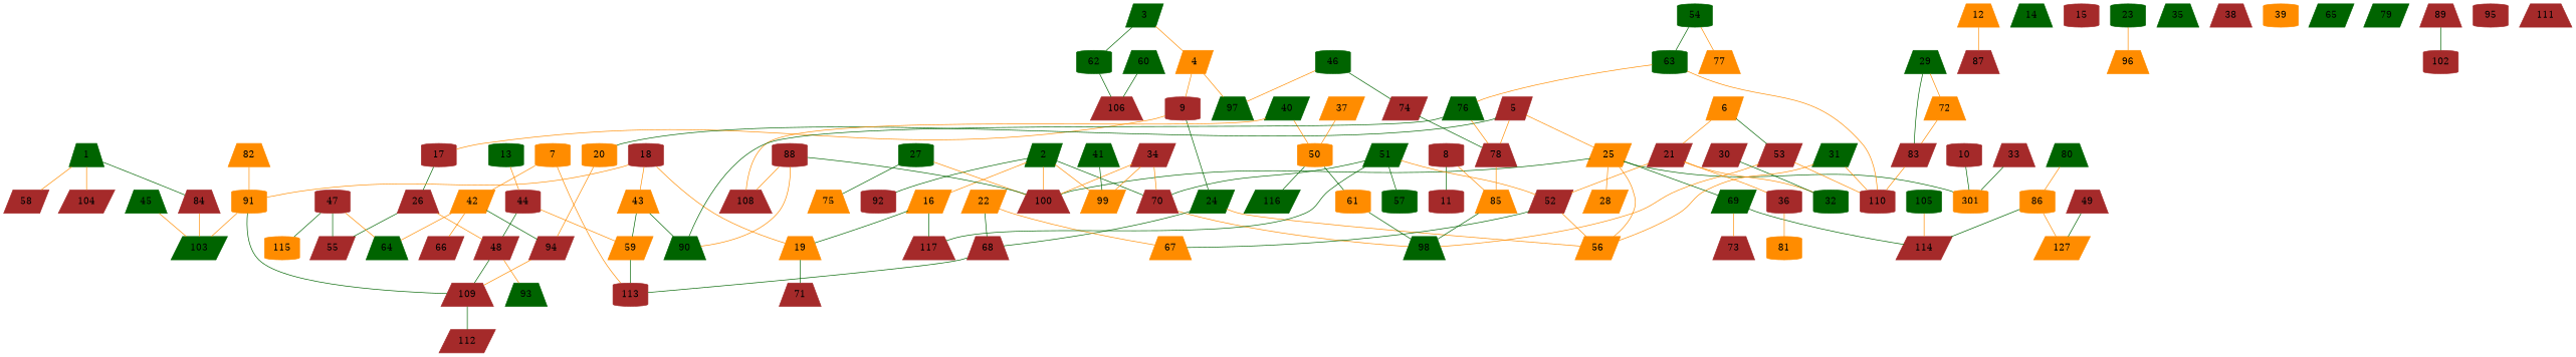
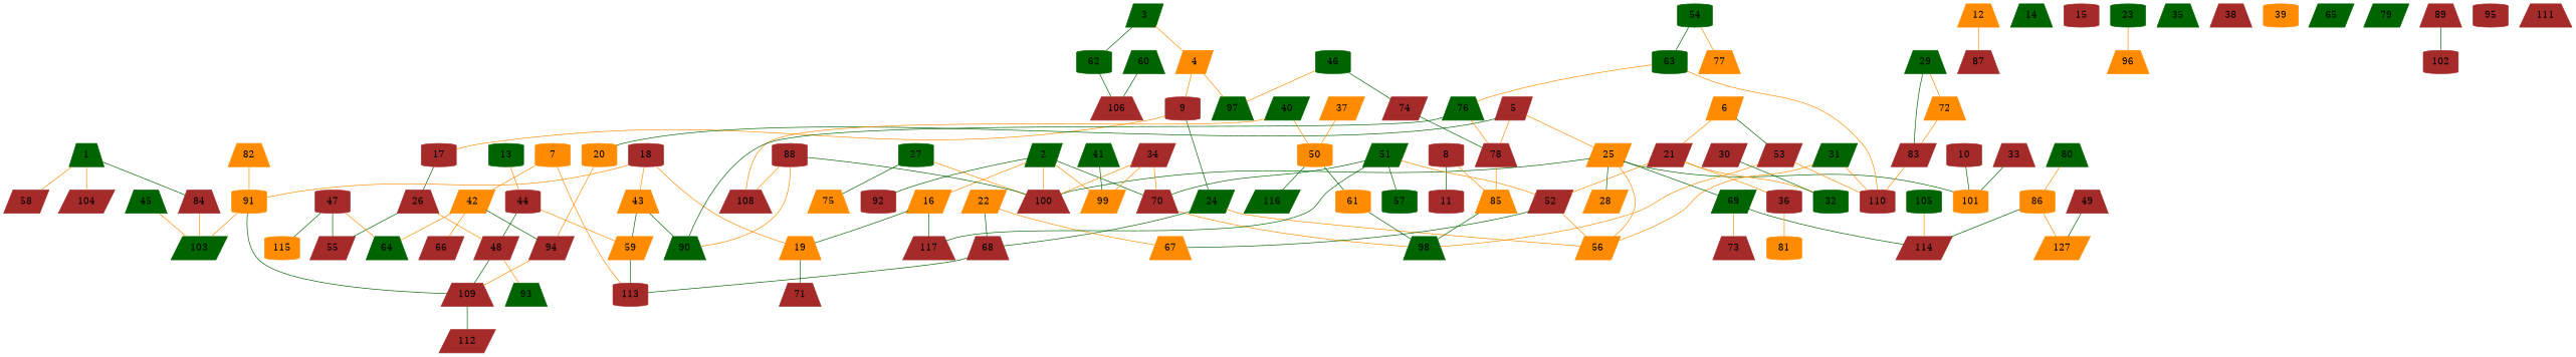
  graph {
    node [color=brown shape=trapezium style=filled]
    edge [color=darkorange]
    1 [color=darkgreen]
    58 [shape=parallelogram]
    84
    104 [shape=parallelogram]
    103 [color=darkgreen shape=parallelogram]
    2 [color=darkgreen shape=parallelogram]
    16 [color=darkorange shape=parallelogram]
    70
    92 [shape=cylinder]
    99 [color=darkorange shape=parallelogram]
    100
    19 [color=darkorange]
    117
    98 [color=darkgreen]
    3 [color=darkgreen shape=parallelogram]
    4 [color=darkorange shape=parallelogram]
    62 [color=darkgreen shape=cylinder]
    9 [shape=cylinder]
    97 [color=darkgreen]
    106
    17 [shape=cylinder]
    24 [color=darkgreen shape=parallelogram]
    5 [shape=parallelogram]
    20 [color=darkorange shape=cylinder]
    25 [color=darkorange shape=parallelogram]
    78
    94 [shape=parallelogram]
-   101 [color=darkorange shape=cylinder label=301]
+   101 [color=darkorange shape=cylinder]
    56 [color=darkorange shape=parallelogram]
    28 [color=darkorange shape=parallelogram]
    69 [color=darkgreen shape=parallelogram]
    85 [color=darkorange]
    6 [color=darkorange shape=parallelogram]
    21 [shape=parallelogram]
    53 [shape=parallelogram]
    32 [color=darkgreen shape=cylinder]
    36 [shape=cylinder]
    52 [shape=parallelogram]
    110 [shape=cylinder]
    7 [color=darkorange shape=cylinder]
    42 [color=darkorange shape=parallelogram]
    113 [shape=cylinder]
    64 [color=darkgreen]
    66 [shape=parallelogram]
    8 [shape=cylinder]
    11 [shape=cylinder]
    26
    68
    10 [shape=cylinder]
    12 [color=darkorange]
    87
    13 [color=darkgreen shape=cylinder]
    44 [shape=cylinder]
    48 [shape=parallelogram]
    59 [color=darkorange shape=parallelogram]
    14 [color=darkgreen]
    15 [shape=cylinder]
    71
    55 [shape=parallelogram]
    18 [shape=cylinder]
    43 [color=darkorange]
    91 [color=darkorange shape=cylinder]
    90 [color=darkgreen]
    109
    81 [color=darkorange shape=cylinder]
    67 [color=darkorange]
    22 [color=darkorange shape=parallelogram]
    23 [color=darkgreen shape=cylinder]
    96 [color=darkorange]
    61 [color=darkorange shape=cylinder]
    73
    114 [shape=parallelogram]
    93 [color=darkgreen]
    27 [color=darkgreen shape=cylinder]
    75 [color=darkorange]
    29 [color=darkgreen]
    72 [color=darkorange]
    83 [shape=parallelogram]
    30 [shape=parallelogram]
    31 [color=darkgreen shape=parallelogram]
    33
    34 [shape=parallelogram]
    35 [color=darkgreen]
    37 [color=darkorange shape=parallelogram]
    50 [color=darkorange shape=cylinder]
    116 [color=darkgreen shape=parallelogram]
    38
    39 [color=darkorange shape=cylinder]
    40 [color=darkgreen shape=parallelogram]
    108
    41 [color=darkgreen]
    45 [color=darkgreen]
    46 [color=darkgreen shape=cylinder]
    74 [shape=parallelogram]
    47 [shape=cylinder]
    115 [color=darkorange shape=cylinder]
    112 [shape=parallelogram]
    n98 [color=darkorange label=127 shape=parallelogram]
    49
    51 [color=darkgreen shape=parallelogram]
    57 [color=darkgreen shape=cylinder]
    54 [color=darkgreen shape=cylinder]
    63 [color=darkgreen shape=cylinder]
    77 [color=darkorange]
    76 [color=darkgreen]
    60 [color=darkgreen]
    65 [color=darkgreen shape=parallelogram]
    79 [color=darkgreen shape=parallelogram]
    80 [color=darkgreen]
    86 [color=darkorange shape=cylinder]
    82 [color=darkorange]
    88 [shape=cylinder]
    102 [shape=cylinder]
    89
    95 [shape=cylinder]
    105 [color=darkgreen shape=cylinder]
    111
    1 -- 58
    1 -- 84 [color=darkgreen]
    1 -- 104
    84 -- 103
    2 -- 16
    2 -- 70 [color=darkgreen]
    2 -- 92 [color=darkgreen]
    2 -- 99
    2 -- 100
    16 -- 19 [color=darkgreen]
    16 -- 117 [color=darkgreen]
    70 -- 98
    19 -- 71 [color=darkgreen]
    3 -- 4
    3 -- 62 [color=darkgreen]
    4 -- 9
    4 -- 97
    62 -- 106 [color=darkgreen]
    9 -- 17
    9 -- 24 [color=darkgreen]
    17 -- 26 [color=darkgreen]
    24 -- 56
    24 -- 68 [color=darkgreen]
    5 -- 20 [color=darkgreen]
    5 -- 25
    5 -- 78
    20 -- 94
    25 -- 100 [color=darkgreen]
    25 -- 101 [color=darkgreen]
    25 -- 56
-   25 -- 28
+   25 -- 28 [color=darkgreen]
    25 -- 69 [color=darkgreen]
    78 -- 85
    94 -- 109
    69 -- 73
    69 -- 114 [color=darkgreen]
    85 -- 98 [color=darkgreen]
    6 -- 21
    6 -- 53 [color=darkgreen]
    21 -- 32
    21 -- 36
    21 -- 52
    53 -- 98
    53 -- 110
    36 -- 81
    52 -- 56
    52 -- 67 [color=darkgreen]
    7 -- 42
    7 -- 113
    42 -- 94 [color=darkgreen]
    42 -- 64
    42 -- 66
    8 -- 85
    8 -- 11 [color=darkgreen]
    26 -- 48
    26 -- 55 [color=darkgreen]
    68 -- 113 [color=darkgreen]
    10 -- 101 [color=darkgreen]
    12 -- 87
    13 -- 44
    44 -- 48 [color=darkgreen]
    44 -- 59
    48 -- 109 [color=darkgreen]
    48 -- 93
    59 -- 113 [color=darkgreen]
    18 -- 19
    18 -- 43
    18 -- 91
    43 -- 59 [color=darkgreen]
    43 -- 90 [color=darkgreen]
    91 -- 103
    91 -- 109 [color=darkgreen]
    109 -- 112 [color=darkgreen]
    22 -- 68 [color=darkgreen]
    22 -- 67
    23 -- 96
    61 -- 98 [color=darkgreen]
    27 -- 100
    27 -- 75 [color=darkgreen]
    29 -- 72
    29 -- 83 [color=darkgreen]
    72 -- 83
    83 -- 110
    30 -- 32 [color=darkgreen]
    31 -- 56
    31 -- 110
    33 -- 101 [color=darkgreen]
    34 -- 70
    34 -- 99
    34 -- 100
    37 -- 50
    50 -- 61 [color=darkgreen]
    50 -- 116 [color=darkgreen]
    40 -- 50
    40 -- 108
    41 -- 99 [color=darkgreen]
    45 -- 103
    46 -- 97
    46 -- 74 [color=darkgreen]
    74 -- 78 [color=darkgreen]
    47 -- 64
    47 -- 55 [color=darkgreen]
    47 -- 115 [color=darkgreen]
    49 -- n98 [color=darkgreen]
    51 -- 70 [color=darkgreen]
    51 -- 117 [color=darkgreen]
    51 -- 52
    51 -- 57 [color=darkgreen]
    54 -- 63 [color=darkgreen]
    54 -- 77
    63 -- 110
    63 -- 76
    76 -- 78
    76 -- 90 [color=darkgreen]
    60 -- 106 [color=darkgreen]
    80 -- 86
    86 -- 114 [color=darkgreen]
    86 -- n98
    82 -- 91
    88 -- 100 [color=darkgreen]
    88 -- 90
    88 -- 108
    89 -- 102 [color=darkgreen]
    105 -- 114
  }
